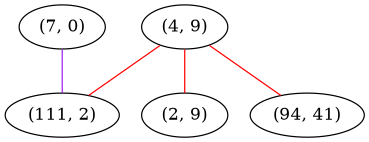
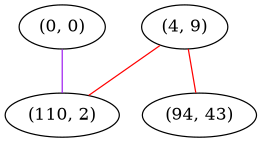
  graph {
    edge [color=red weight=1]
-   "(0, 0)" [label="(7, 0)"]
-   "(111, 2)"
+   "(0, 0)"
+   "(111, 2)" [label="(110, 2)"]
    "(4, 9)"
-   "(2, 9)"
-   "(94, 41)"
+   "(94, 41)" [label="(94, 43)"]
    "(0, 0)" -- "(111, 2)" [color=purple weight=4]
    "(4, 9)" -- "(111, 2)"
-   "(4, 9)" -- "(2, 9)"
    "(4, 9)" -- "(94, 41)"
  }
